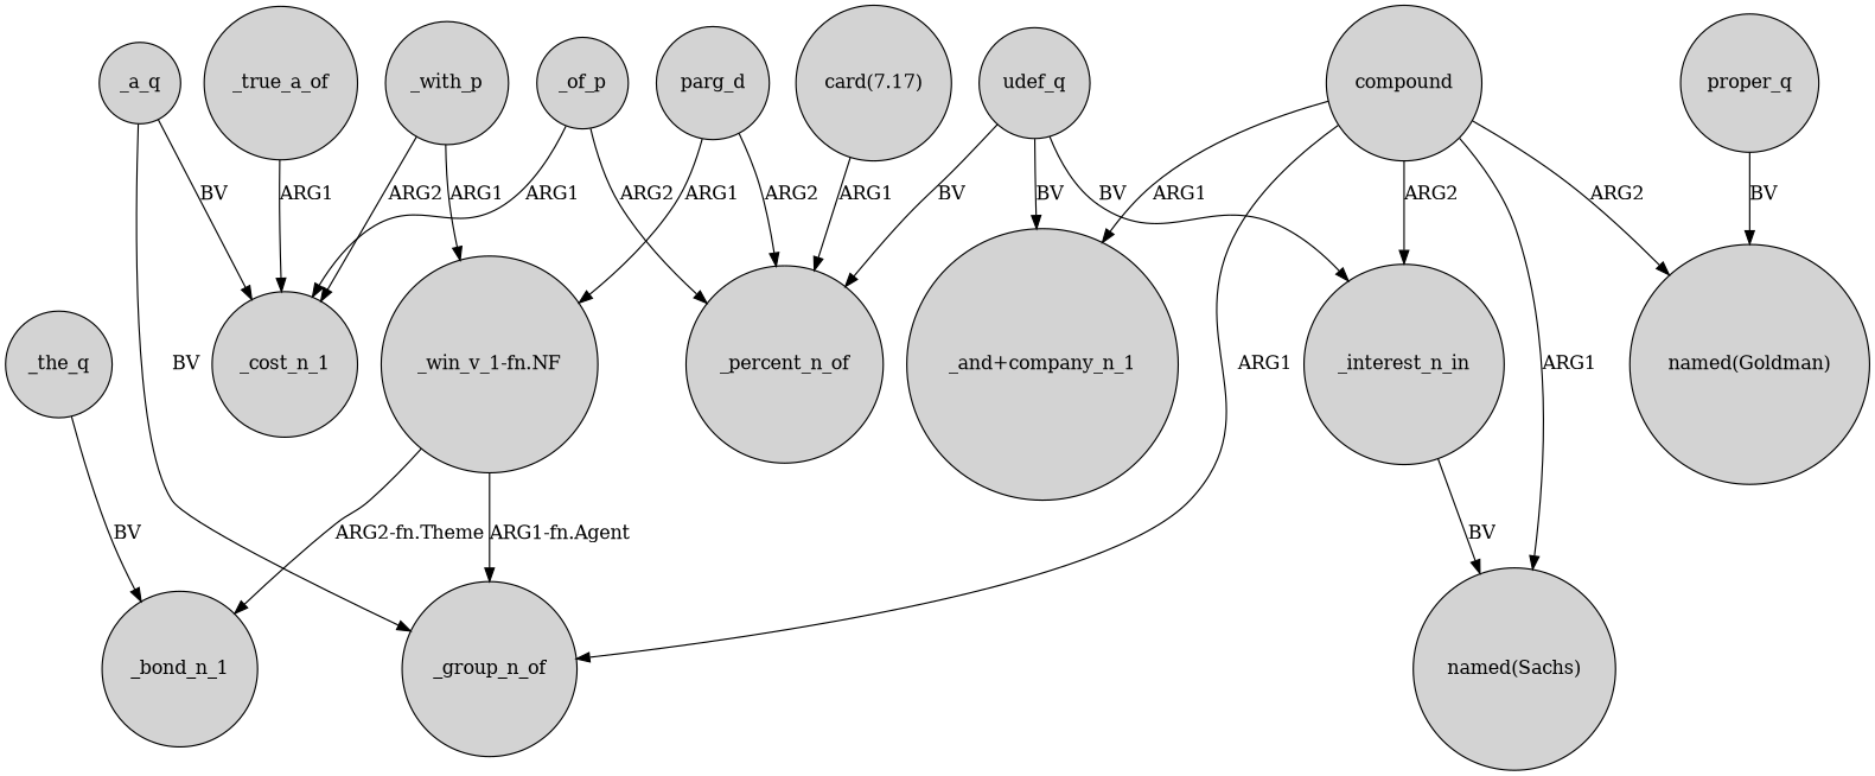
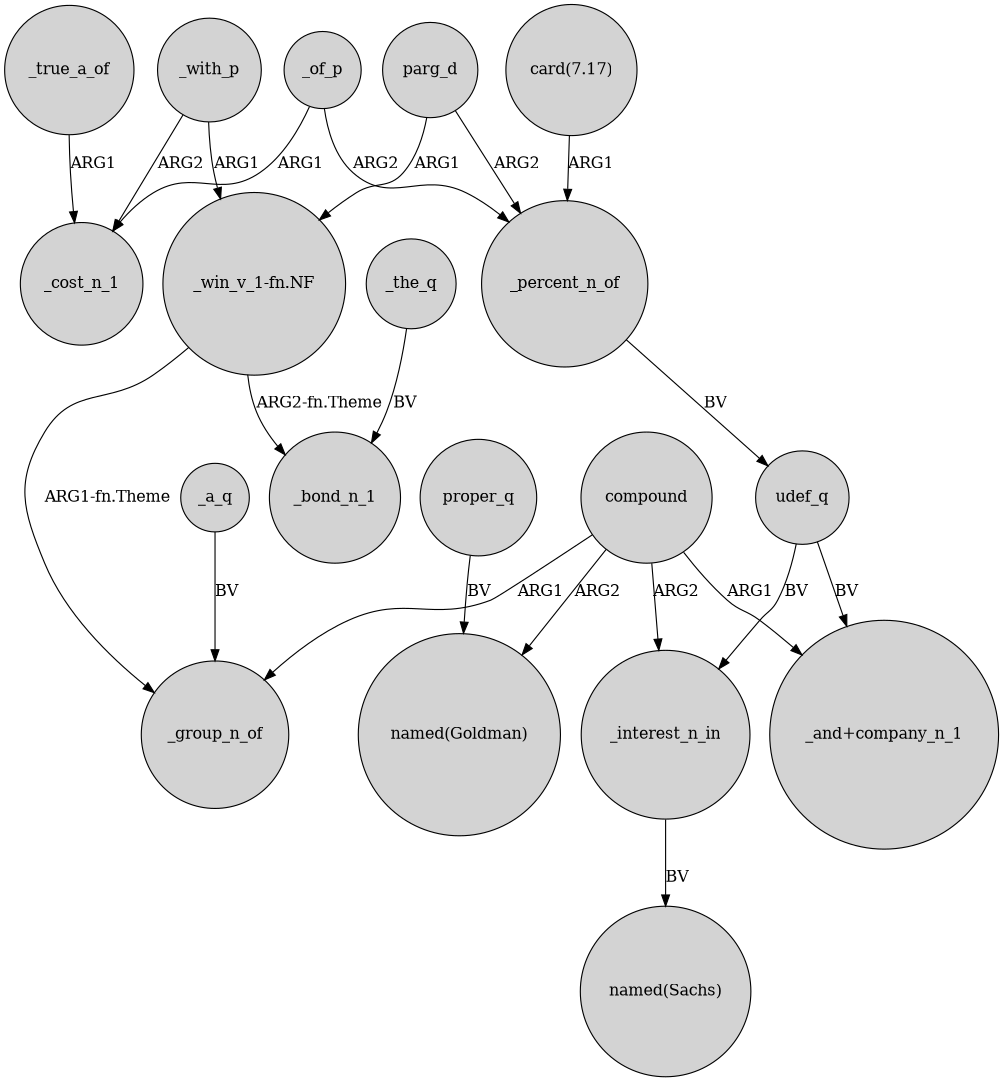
  digraph {
    node [shape=circle style=filled]
    _with_p
    _cost_n_1
    "_win_v_1-fn.NF"
    _bond_n_1
    _group_n_of
    parg_d
    _percent_n_of
    compound
    "named(Sachs)"
    _interest_n_in
    "named(Goldman)"
    "_and+company_n_1"
    udef_q
    _true_a_of
    _of_p
    proper_q
    _the_q
    "card(7.17)"
    _a_q
    _with_p -> _cost_n_1 [label=ARG2]
    _with_p -> "_win_v_1-fn.NF" [label=ARG1]
    "_win_v_1-fn.NF" -> _bond_n_1 [label="ARG2-fn.Theme"]
-   "_win_v_1-fn.NF" -> _group_n_of [label="ARG1-fn.Agent"]
+   "_win_v_1-fn.NF" -> _group_n_of [label="ARG1-fn.Theme"]
    parg_d -> "_win_v_1-fn.NF" [label=ARG1]
    parg_d -> _percent_n_of [label=ARG2]
    compound -> _group_n_of [label=ARG1]
-   compound -> "named(Sachs)" [label=ARG1]
    compound -> _interest_n_in [label=ARG2]
    compound -> "named(Goldman)" [label=ARG2]
    compound -> "_and+company_n_1" [label=ARG1]
    _interest_n_in -> "named(Sachs)" [label=BV]
-   udef_q -> _percent_n_of [label=BV]
+   _percent_n_of -> udef_q [label=BV]
    udef_q -> _interest_n_in [label=BV]
    udef_q -> "_and+company_n_1" [label=BV]
    _true_a_of -> _cost_n_1 [label=ARG1]
    _of_p -> _cost_n_1 [label=ARG1]
    _of_p -> _percent_n_of [label=ARG2]
    proper_q -> "named(Goldman)" [label=BV]
    _the_q -> _bond_n_1 [label=BV]
    "card(7.17)" -> _percent_n_of [label=ARG1]
-   _a_q -> _cost_n_1 [label=BV]
    _a_q -> _group_n_of [label=BV]
  }
